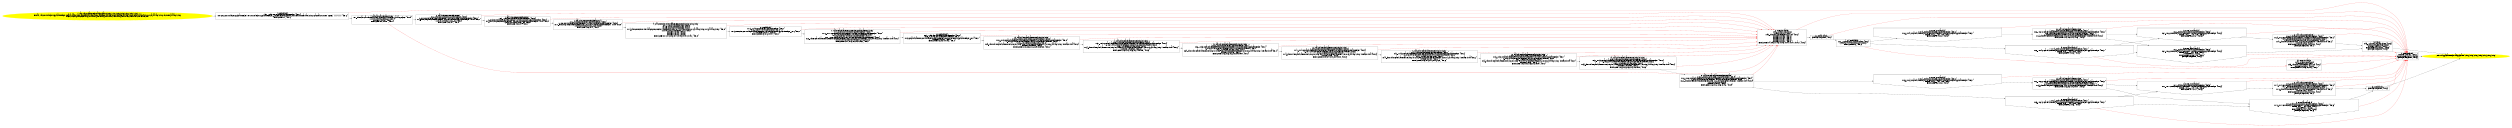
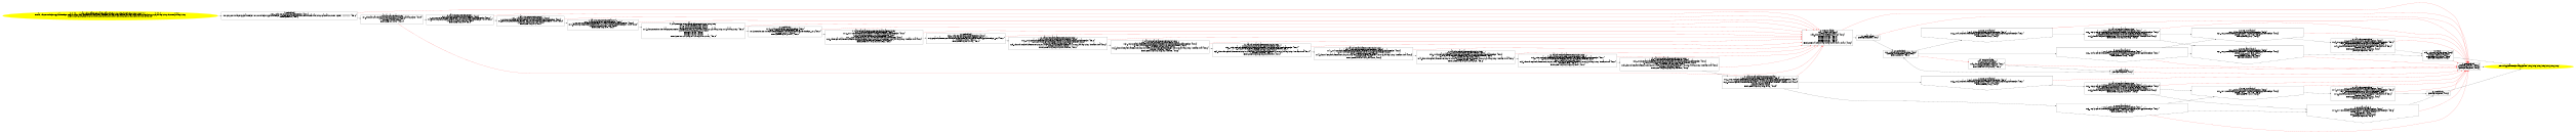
  digraph {
    rankdir=LR
    node [shape=box]
    n1 [color=yellow label="1: Start void ApplicationHelper.addApplication(String,String,String,String,String,String,String)\nFormals:  this:com.stn.helpers.ApplicationHelper* email:java.lang.String* firstName:java.lang.String* lastName:java.lang.String* facultate:java.lang.String* serie:java.lang.String* grupa:java.lang.String* document:java.lang.String*\nLocals:  $bcvar8:void CatchVar176:void $irvar6:void $irvar5:void $irvar4:void $irvar3:void $irvar2:void $irvar1:void $irvar0:void \n  " style=filled shape=""]
    n2 [label="4:  method_body \n   n$0=*&this:com.stn.helpers.ApplicationHelper* [line 16]\n  *n$0.query:com.stn.helpers.ApplicationHelper(root com.stn.helpers.ApplicationHelper)=\"INSERT INTO applications(Nume,Prenume,Facultate,Serie,Grupa,Email,Document) VALUES (?,?,?,?,?,?,?)\" [line 16]\n  EXIT_SCOPE(n$0); [line 16]\n "]
    n3 [label="3:  exceptions sink \n   NULLIFY(&$bcvar8); [line 36]\n  EXIT_SCOPE($bcvar8); [line 36]\n  APPLY_ABSTRACTION; [line 36]\n "]
    n4 [label="5:  Call Class Class.forName(String) \n   n$1=_fun_Class Class.forName(String)(\"com.mysql.jdbc.Driver\":java.lang.Object*) [line 19]\n  *&$irvar0:java.lang.Class*=n$1 [line 19]\n  NULLIFY(&$irvar0); [line 19]\n  EXIT_SCOPE(n$1,$irvar0); [line 19]\n "]
    n5 [color=yellow label="2: Exit void ApplicationHelper.addApplication(String,String,String,String,String,String,String) \n  " style=filled shape=""]
    n6 [label="6:  Call String DBConnection.getHost() \n   n$2=*&this:com.stn.helpers.ApplicationHelper* [line 20]\n  _=*n$2:com.stn.helpers.ApplicationHelper*(root com.stn.helpers.ApplicationHelper) [line 20]\n  n$4=_fun_String DBConnection.getHost()(n$2:com.stn.helpers.ApplicationHelper*) virtual [line 20]\n  *&$irvar1:java.lang.String*=n$4 [line 20]\n  EXIT_SCOPE(_,n$2,n$4); [line 20]\n "]
    n7 [label="37:  exception handler \n   n$94=*&return:void [line 31]\n  *&return:void=null [line 31]\n  n$95=_fun___unwrap_exception(n$94:void) [line 31]\n  NULLIFY(&$irvar3); [line 31]\n  NULLIFY(&$irvar5); [line 31]\n  NULLIFY(&$irvar4); [line 31]\n  NULLIFY(&$irvar1); [line 31]\n  NULLIFY(&$irvar2); [line 31]\n  EXIT_SCOPE(n$94,n$95,$irvar3,$irvar5,$irvar4,$irvar1,$irvar2); [line 31]\n "]
    n8 [label="7:  Call String DBConnection.getUser() \n   n$5=*&this:com.stn.helpers.ApplicationHelper* [line 20]\n  _=*n$5:com.stn.helpers.ApplicationHelper*(root com.stn.helpers.ApplicationHelper) [line 20]\n  n$7=_fun_String DBConnection.getUser()(n$5:com.stn.helpers.ApplicationHelper*) virtual [line 20]\n  *&$irvar2:java.lang.String*=n$7 [line 20]\n  EXIT_SCOPE(_,n$5,n$7); [line 20]\n "]
    n9 [label="36:  Finally branch \n   APPLY_ABSTRACTION; [line 31]\n "]
    n10 [label="8:  Call String DBConnection.getPassword() \n   n$8=*&this:com.stn.helpers.ApplicationHelper* [line 20]\n  _=*n$8:com.stn.helpers.ApplicationHelper*(root com.stn.helpers.ApplicationHelper) [line 20]\n  n$10=_fun_String DBConnection.getPassword()(n$8:com.stn.helpers.ApplicationHelper*) virtual [line 20]\n  *&$irvar3:java.lang.String*=n$10 [line 20]\n  EXIT_SCOPE(_,n$8,n$10); [line 20]\n "]
    n11 [label="9:  Call Connection DriverManager.getConnection(String,String,String) \n   n$11=*&$irvar1:java.lang.String* [line 20]\n  n$12=*&$irvar2:java.lang.String* [line 20]\n  n$13=*&$irvar3:java.lang.String* [line 20]\n  n$14=_fun_Connection DriverManager.getConnection(String,String,String)(n$11:java.lang.String*,n$12:java.lang.String*,n$13:java.lang.String*) [line 20]\n  *&$irvar4:java.sql.Connection*=n$14 [line 20]\n  NULLIFY(&$irvar3); [line 20]\n  NULLIFY(&$irvar1); [line 20]\n  NULLIFY(&$irvar2); [line 20]\n  EXIT_SCOPE(n$11,n$12,n$13,n$14,$irvar3,$irvar1,$irvar2); [line 20]\n "]
    n12 [label="10:  method_body \n   n$15=*&this:com.stn.helpers.ApplicationHelper* [line 20]\n  n$16=*&$irvar4:java.sql.Connection* [line 20]\n  *n$15.connection:com.stn.helpers.ApplicationHelper(root com.stn.helpers.ApplicationHelper)=n$16 [line 20]\n  NULLIFY(&$irvar4); [line 20]\n  EXIT_SCOPE(n$15,n$16,$irvar4); [line 20]\n "]
    n13 [label="11:  Call PreparedStatement Connection.prepareStatement(String) \n   n$17=*&this:com.stn.helpers.ApplicationHelper* [line 21]\n  n$18=*n$17.connection:java.sql.Connection*(root com.stn.helpers.ApplicationHelper) [line 21]\n  _=*n$18:java.sql.Connection*(root java.sql.Connection) [line 21]\n  n$20=*&this:com.stn.helpers.ApplicationHelper* [line 21]\n  n$21=*n$20.query:java.lang.String*(root com.stn.helpers.ApplicationHelper) [line 21]\n  n$22=_fun_PreparedStatement Connection.prepareStatement(String)(n$18:java.sql.Connection*,n$21:java.lang.String*) interface virtual [line 21]\n  *&$irvar5:java.sql.PreparedStatement*=n$22 [line 21]\n  EXIT_SCOPE(_,n$17,n$18,n$20,n$21,n$22); [line 21]\n "]
    n14 [label="12:  method_body \n   n$23=*&this:com.stn.helpers.ApplicationHelper* [line 21]\n  n$24=*&$irvar5:java.sql.PreparedStatement* [line 21]\n  *n$23.preparedStatement:com.stn.helpers.ApplicationHelper(root com.stn.helpers.ApplicationHelper)=n$24 [line 21]\n  NULLIFY(&$irvar5); [line 21]\n  EXIT_SCOPE(n$23,n$24,$irvar5); [line 21]\n "]
    n15 [label="13:  Call void PreparedStatement.setString(int,String) \n   n$25=*&this:com.stn.helpers.ApplicationHelper* [line 22]\n  n$26=*n$25.preparedStatement:java.sql.PreparedStatement*(root com.stn.helpers.ApplicationHelper) [line 22]\n  _=*n$26:java.sql.PreparedStatement*(root java.sql.PreparedStatement) [line 22]\n  n$28=*&firstName:java.lang.String* [line 22]\n  n$29=_fun_void PreparedStatement.setString(int,String)(n$26:java.sql.PreparedStatement*,1:int,n$28:java.lang.String*) interface virtual [line 22]\n  NULLIFY(&firstName); [line 22]\n  EXIT_SCOPE(_,n$25,n$26,n$28,n$29,firstName); [line 22]\n "]
    n16 [label="14:  Call void PreparedStatement.setString(int,String) \n   n$30=*&this:com.stn.helpers.ApplicationHelper* [line 23]\n  n$31=*n$30.preparedStatement:java.sql.PreparedStatement*(root com.stn.helpers.ApplicationHelper) [line 23]\n  _=*n$31:java.sql.PreparedStatement*(root java.sql.PreparedStatement) [line 23]\n  n$33=*&lastName:java.lang.String* [line 23]\n  n$34=_fun_void PreparedStatement.setString(int,String)(n$31:java.sql.PreparedStatement*,2:int,n$33:java.lang.String*) interface virtual [line 23]\n  NULLIFY(&lastName); [line 23]\n  EXIT_SCOPE(_,n$30,n$31,n$33,n$34,lastName); [line 23]\n "]
    n17 [label="15:  Call void PreparedStatement.setString(int,String) \n   n$35=*&this:com.stn.helpers.ApplicationHelper* [line 24]\n  n$36=*n$35.preparedStatement:java.sql.PreparedStatement*(root com.stn.helpers.ApplicationHelper) [line 24]\n  _=*n$36:java.sql.PreparedStatement*(root java.sql.PreparedStatement) [line 24]\n  n$38=*&facultate:java.lang.String* [line 24]\n  n$39=_fun_void PreparedStatement.setString(int,String)(n$36:java.sql.PreparedStatement*,3:int,n$38:java.lang.String*) interface virtual [line 24]\n  NULLIFY(&facultate); [line 24]\n  EXIT_SCOPE(_,n$35,n$36,n$38,n$39,facultate); [line 24]\n "]
    n18 [label="16:  Call void PreparedStatement.setString(int,String) \n   n$40=*&this:com.stn.helpers.ApplicationHelper* [line 25]\n  n$41=*n$40.preparedStatement:java.sql.PreparedStatement*(root com.stn.helpers.ApplicationHelper) [line 25]\n  _=*n$41:java.sql.PreparedStatement*(root java.sql.PreparedStatement) [line 25]\n  n$43=*&serie:java.lang.String* [line 25]\n  n$44=_fun_void PreparedStatement.setString(int,String)(n$41:java.sql.PreparedStatement*,4:int,n$43:java.lang.String*) interface virtual [line 25]\n  NULLIFY(&serie); [line 25]\n  EXIT_SCOPE(_,n$40,n$41,n$43,n$44,serie); [line 25]\n "]
    n19 [label="17:  Call void PreparedStatement.setString(int,String) \n   n$45=*&this:com.stn.helpers.ApplicationHelper* [line 26]\n  n$46=*n$45.preparedStatement:java.sql.PreparedStatement*(root com.stn.helpers.ApplicationHelper) [line 26]\n  _=*n$46:java.sql.PreparedStatement*(root java.sql.PreparedStatement) [line 26]\n  n$48=*&grupa:java.lang.String* [line 26]\n  n$49=_fun_void PreparedStatement.setString(int,String)(n$46:java.sql.PreparedStatement*,5:int,n$48:java.lang.String*) interface virtual [line 26]\n  NULLIFY(&grupa); [line 26]\n  EXIT_SCOPE(_,n$45,n$46,n$48,n$49,grupa); [line 26]\n "]
    n20 [label="18:  Call void PreparedStatement.setString(int,String) \n   n$50=*&this:com.stn.helpers.ApplicationHelper* [line 27]\n  n$51=*n$50.preparedStatement:java.sql.PreparedStatement*(root com.stn.helpers.ApplicationHelper) [line 27]\n  _=*n$51:java.sql.PreparedStatement*(root java.sql.PreparedStatement) [line 27]\n  n$53=*&email:java.lang.String* [line 27]\n  n$54=_fun_void PreparedStatement.setString(int,String)(n$51:java.sql.PreparedStatement*,6:int,n$53:java.lang.String*) interface virtual [line 27]\n  NULLIFY(&email); [line 27]\n  EXIT_SCOPE(_,n$50,n$51,n$53,n$54,email); [line 27]\n "]
    n21 [label="19:  Call void PreparedStatement.setString(int,String) \n   n$55=*&this:com.stn.helpers.ApplicationHelper* [line 28]\n  n$56=*n$55.preparedStatement:java.sql.PreparedStatement*(root com.stn.helpers.ApplicationHelper) [line 28]\n  _=*n$56:java.sql.PreparedStatement*(root java.sql.PreparedStatement) [line 28]\n  n$58=*&document:java.lang.String* [line 28]\n  n$59=_fun_void PreparedStatement.setString(int,String)(n$56:java.sql.PreparedStatement*,7:int,n$58:java.lang.String*) interface virtual [line 28]\n  NULLIFY(&document); [line 28]\n  EXIT_SCOPE(_,n$55,n$56,n$58,n$59,document); [line 28]\n "]
    n22 [label="20:  Call int PreparedStatement.executeUpdate() \n   n$60=*&this:com.stn.helpers.ApplicationHelper* [line 29]\n  n$61=*n$60.preparedStatement:java.sql.PreparedStatement*(root com.stn.helpers.ApplicationHelper) [line 29]\n  _=*n$61:java.sql.PreparedStatement*(root java.sql.PreparedStatement) [line 29]\n  n$63=_fun_int PreparedStatement.executeUpdate()(n$61:java.sql.PreparedStatement*) interface virtual [line 29]\n  *&$irvar6:int=n$63 [line 29]\n  NULLIFY(&$irvar6); [line 29]\n  EXIT_SCOPE(_,n$60,n$61,n$63,$irvar6); [line 29]\n "]
    n23 [label="21: Prune (true branch, if) \n   n$64=*&this:com.stn.helpers.ApplicationHelper* [line 31]\n  n$65=*n$64.preparedStatement:java.sql.PreparedStatement*(root com.stn.helpers.ApplicationHelper) [line 31]\n  PRUNE(!(n$65 == null), true); [line 31]\n  EXIT_SCOPE(n$64,n$65); [line 31]\n " shape=invhouse]
    n24 [label="22: Prune (false branch, if) \n   n$64=*&this:com.stn.helpers.ApplicationHelper* [line 31]\n  n$65=*n$64.preparedStatement:java.sql.PreparedStatement*(root com.stn.helpers.ApplicationHelper) [line 31]\n  PRUNE((n$65 == null), false); [line 31]\n  EXIT_SCOPE(n$64,n$65); [line 31]\n " shape=invhouse]
    n25 [label="23:  Call void PreparedStatement.close() \n   n$66=*&this:com.stn.helpers.ApplicationHelper* [line 32]\n  n$67=*n$66.preparedStatement:java.sql.PreparedStatement*(root com.stn.helpers.ApplicationHelper) [line 32]\n  n$70=_fun___set_mem_attribute(n$67:java.sql.PreparedStatement*) [line 32]\n  _=*n$67:java.sql.PreparedStatement*(root java.sql.PreparedStatement) [line 32]\n  n$69=_fun_void PreparedStatement.close()(n$67:java.sql.PreparedStatement*) interface virtual [line 32]\n  EXIT_SCOPE(_,n$66,n$67,n$69,n$70); [line 32]\n "]
    n26 [label="24: Prune (true branch, if) \n   n$71=*&this:com.stn.helpers.ApplicationHelper* [line 33]\n  n$72=*n$71.connection:java.sql.Connection*(root com.stn.helpers.ApplicationHelper) [line 33]\n  PRUNE(!(n$72 == null), true); [line 33]\n  EXIT_SCOPE(n$71,n$72); [line 33]\n " shape=invhouse]
    n27 [label="25: Prune (false branch, if) \n   n$71=*&this:com.stn.helpers.ApplicationHelper* [line 33]\n  n$72=*n$71.connection:java.sql.Connection*(root com.stn.helpers.ApplicationHelper) [line 33]\n  PRUNE((n$72 == null), false); [line 33]\n  NULLIFY(&this); [line 33]\n  EXIT_SCOPE(n$71,n$72,this); [line 33]\n  APPLY_ABSTRACTION; [line 33]\n " shape=invhouse]
    n28 [label="26:  Call void Connection.close() \n   n$73=*&this:com.stn.helpers.ApplicationHelper* [line 34]\n  n$74=*n$73.connection:java.sql.Connection*(root com.stn.helpers.ApplicationHelper) [line 34]\n  n$77=_fun___set_mem_attribute(n$74:java.sql.Connection*) [line 34]\n  _=*n$74:java.sql.Connection*(root java.sql.Connection) [line 34]\n  n$76=_fun_void Connection.close()(n$74:java.sql.Connection*) interface virtual [line 34]\n  NULLIFY(&this); [line 34]\n  EXIT_SCOPE(_,n$73,n$74,n$76,n$77,this); [line 34]\n  APPLY_ABSTRACTION; [line 34]\n "]
    n29 [label="35:  method_body \n   APPLY_ABSTRACTION; [line 36]\n "]
    n30 [label="27:  method_body \n   n$78=*&CatchVar176:java.lang.Object* [line 31]\n  *&$bcvar8:java.lang.Object*=n$78 [line 31]\n  EXIT_SCOPE(n$78); [line 31]\n "]
    n31 [label="28: Prune (true branch, if) \n   n$79=*&this:com.stn.helpers.ApplicationHelper* [line 31]\n  n$80=*n$79.preparedStatement:java.sql.PreparedStatement*(root com.stn.helpers.ApplicationHelper) [line 31]\n  PRUNE(!(n$80 == null), true); [line 31]\n  EXIT_SCOPE(n$79,n$80); [line 31]\n " shape=invhouse]
    n32 [label="29: Prune (false branch, if) \n   n$79=*&this:com.stn.helpers.ApplicationHelper* [line 31]\n  n$80=*n$79.preparedStatement:java.sql.PreparedStatement*(root com.stn.helpers.ApplicationHelper) [line 31]\n  PRUNE((n$80 == null), false); [line 31]\n  EXIT_SCOPE(n$79,n$80); [line 31]\n " shape=invhouse]
    n33 [label="39:  exception handler \n   n$94=*&return:void [line 31]\n  *&return:void=null [line 31]\n  n$95=_fun___unwrap_exception(n$94:void) [line 31]\n  NULLIFY(&$bcvar8); [line 31]\n  EXIT_SCOPE(n$94,n$95,$bcvar8); [line 31]\n "]
    n34 [label="30:  Call void PreparedStatement.close() \n   n$81=*&this:com.stn.helpers.ApplicationHelper* [line 32]\n  n$82=*n$81.preparedStatement:java.sql.PreparedStatement*(root com.stn.helpers.ApplicationHelper) [line 32]\n  n$85=_fun___set_mem_attribute(n$82:java.sql.PreparedStatement*) [line 32]\n  _=*n$82:java.sql.PreparedStatement*(root java.sql.PreparedStatement) [line 32]\n  n$84=_fun_void PreparedStatement.close()(n$82:java.sql.PreparedStatement*) interface virtual [line 32]\n  EXIT_SCOPE(_,n$81,n$82,n$84,n$85); [line 32]\n "]
    n35 [label="31: Prune (true branch, if) \n   n$86=*&this:com.stn.helpers.ApplicationHelper* [line 33]\n  n$87=*n$86.connection:java.sql.Connection*(root com.stn.helpers.ApplicationHelper) [line 33]\n  PRUNE(!(n$87 == null), true); [line 33]\n  EXIT_SCOPE(n$86,n$87); [line 33]\n " shape=invhouse]
    n36 [label="32: Prune (false branch, if) \n   n$86=*&this:com.stn.helpers.ApplicationHelper* [line 33]\n  n$87=*n$86.connection:java.sql.Connection*(root com.stn.helpers.ApplicationHelper) [line 33]\n  PRUNE((n$87 == null), false); [line 33]\n  NULLIFY(&this); [line 33]\n  EXIT_SCOPE(n$86,n$87,this); [line 33]\n  APPLY_ABSTRACTION; [line 33]\n " shape=invhouse]
+   n37 [label="38:  Finally branch \n   APPLY_ABSTRACTION; [line 31]\n "]
    n38 [label="33:  Call void Connection.close() \n   n$88=*&this:com.stn.helpers.ApplicationHelper* [line 34]\n  n$89=*n$88.connection:java.sql.Connection*(root com.stn.helpers.ApplicationHelper) [line 34]\n  n$92=_fun___set_mem_attribute(n$89:java.sql.Connection*) [line 34]\n  _=*n$89:java.sql.Connection*(root java.sql.Connection) [line 34]\n  n$91=_fun_void Connection.close()(n$89:java.sql.Connection*) interface virtual [line 34]\n  NULLIFY(&this); [line 34]\n  EXIT_SCOPE(_,n$88,n$89,n$91,n$92,this); [line 34]\n  APPLY_ABSTRACTION; [line 34]\n "]
    n39 [label="34:  throw \n   n$93=*&$bcvar8:java.lang.Object* [line 35]\n  *&return:void=EXN n$93 [line 35]\n  NULLIFY(&$bcvar8); [line 35]\n  EXIT_SCOPE(n$93,$bcvar8); [line 35]\n  APPLY_ABSTRACTION; [line 35]\n "]
    n1 -> n2
    n2 -> n3 [color=red]
    n2 -> n4
    n3 -> n5
    n4 -> n6
    n4 -> n7 [color=red]
    n6 -> n7 [color=red]
    n6 -> n8
    n7 -> n3 [color=red]
    n7 -> n9
    n8 -> n7 [color=red]
    n8 -> n10
    n9 -> n3 [color=red]
    n9 -> n30
    n10 -> n7 [color=red]
    n10 -> n11
    n11 -> n7 [color=red]
    n11 -> n12
    n12 -> n7 [color=red]
    n12 -> n13
    n13 -> n7 [color=red]
    n13 -> n14
    n14 -> n7 [color=red]
    n14 -> n15
    n15 -> n7 [color=red]
    n15 -> n16
    n16 -> n7 [color=red]
    n16 -> n17
    n17 -> n7 [color=red]
    n17 -> n18
    n18 -> n7 [color=red]
    n18 -> n19
    n19 -> n7 [color=red]
    n19 -> n20
    n20 -> n7 [color=red]
    n20 -> n21
    n21 -> n7 [color=red]
    n21 -> n22
    n22 -> n7 [color=red]
    n22 -> n23
    n22 -> n24
    n23 -> n3 [color=red]
    n23 -> n25
    n24 -> n3 [color=red]
    n24 -> n26
    n24 -> n27
    n25 -> n3 [color=red]
    n25 -> n26
    n25 -> n27
    n26 -> n3 [color=red]
    n26 -> n28
    n27 -> n3 [color=red]
    n27 -> n29
    n28 -> n3 [color=red]
    n28 -> n29
    n29 -> n3 [color=red]
    n29 -> n5
    n30 -> n31
    n30 -> n32
    n30 -> n33 [color=red]
    n31 -> n3 [color=red]
    n31 -> n34
    n32 -> n3 [color=red]
    n32 -> n35
    n32 -> n36
    n33 -> n3 [color=red]
+   n33 -> n37
    n34 -> n3 [color=red]
    n34 -> n35
    n34 -> n36
    n35 -> n3 [color=red]
    n35 -> n38
    n36 -> n3 [color=red]
    n36 -> n39
+   n37 -> n3 [color=red]
+   n37 -> n30
    n38 -> n3 [color=red]
    n38 -> n39
    n39 -> n3 [color=red]
    n39 -> n5
  }
